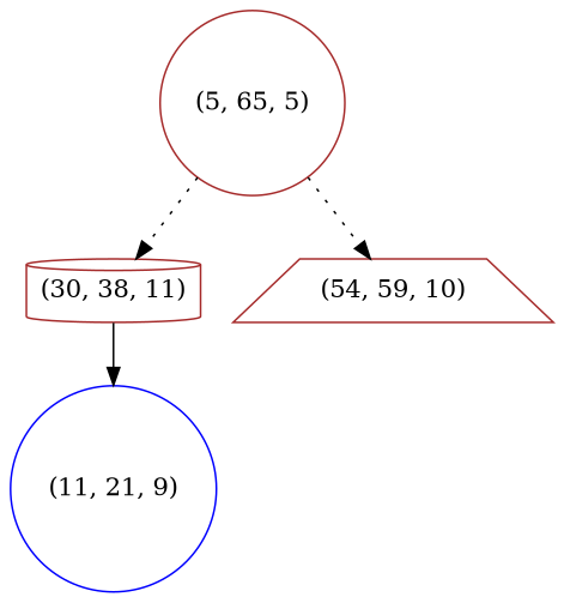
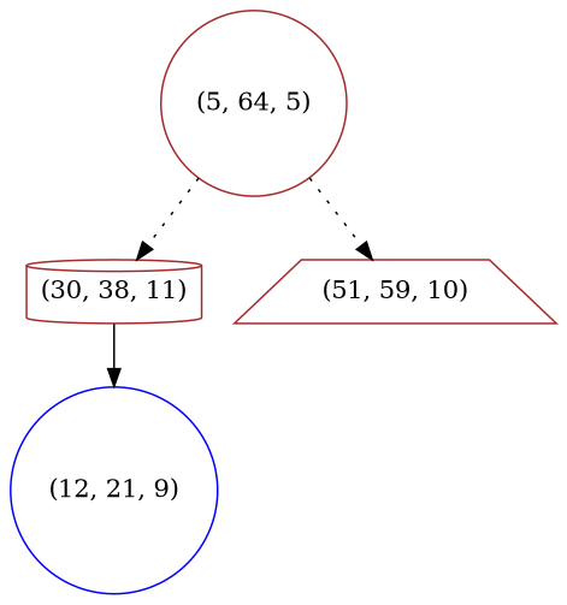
  digraph {
    node [color=brown shape=circle]
    edge [style=dotted]
    "(30, 38, 11)" [shape=cylinder]
-   "(5, 64, 5)" [label="(5, 65, 5)"]
-   "(51, 59, 10)" [shape=trapezium label="(54, 59, 10)"]
-   "(11, 21, 9)" [color=blue]
+   "(5, 64, 5)"
+   "(51, 59, 10)" [shape=trapezium]
+   "(11, 21, 9)" [color=blue label="(12, 21, 9)"]
    "(30, 38, 11)" -> "(11, 21, 9)" [style=solid]
    "(5, 64, 5)" -> "(30, 38, 11)"
    "(5, 64, 5)" -> "(51, 59, 10)"
  }
